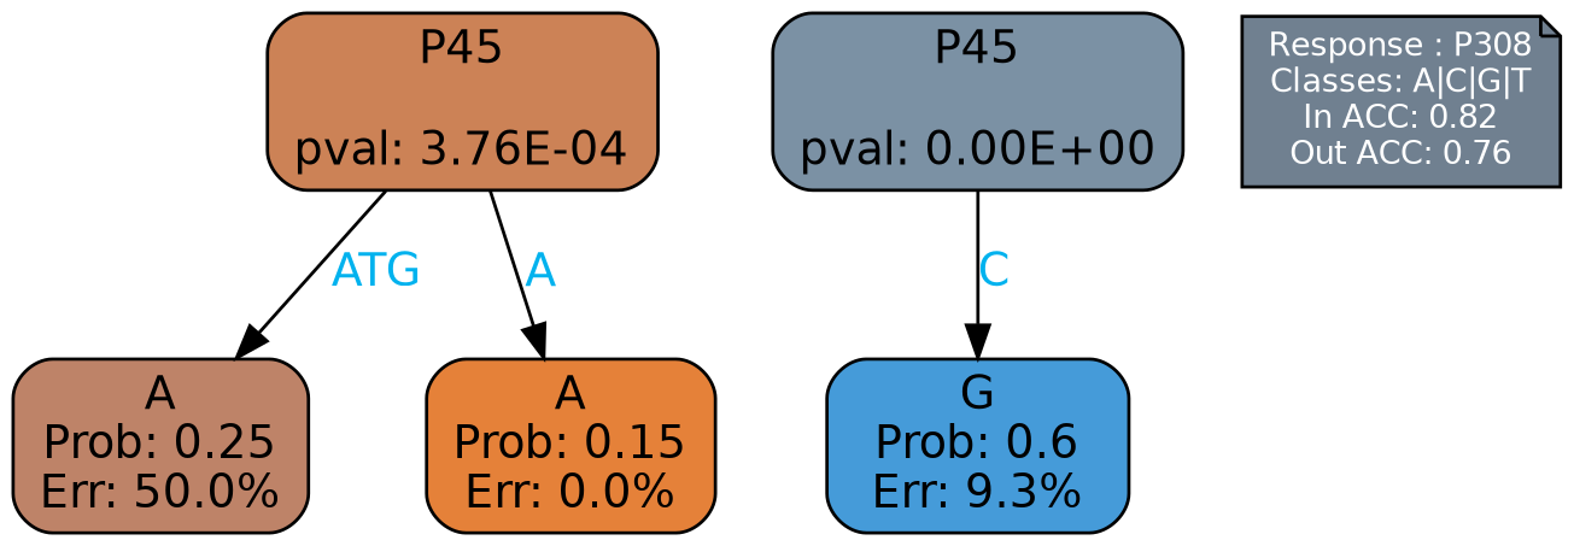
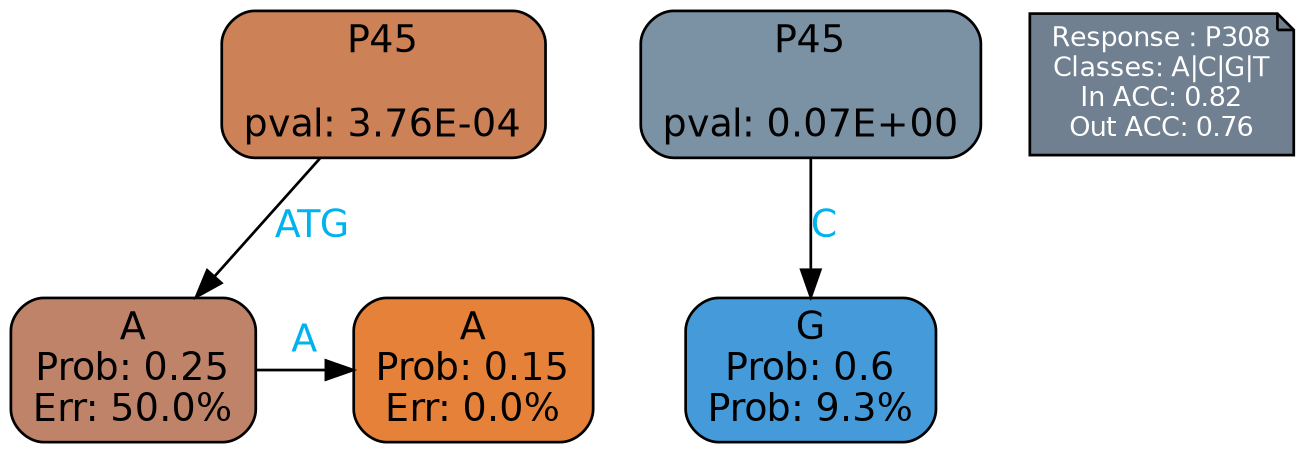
  digraph {
    ranksep=equally
    splines=polylines
    node [color=black fontname=helvetica shape=box style="filled, rounded"]
    edge [fontcolor=deepskyblue2 fontname=helvetica]
    n1 [fillcolor="#e58139" label="A\nProb: 0.15\nErr: 0.0%"]
    n2 [fillcolor="#be8368" label="A\nProb: 0.25\nErr: 50.0%"]
-   n3 [fillcolor="#459bd9" label="G\nProb: 0.6\nErr: 9.3%"]
+   n3 [fillcolor="#459bd9" label="G\nProb: 0.6\nProb: 9.3%"]
    n4 [align=left fillcolor=slategray fontcolor=white fontsize=10 label="Response : P308\nClasses: A|C|G|T\nIn ACC: 0.82\nOut ACC: 0.76\n" shape=note style=filled]
-   n5 [fillcolor="#7b91a4" label="P45\n\npval: 0.00E+00"]
+   n5 [fillcolor="#7b91a4" label="P45\n\npval: 0.07E+00"]
    n6 [fillcolor="#cc8256" label="P45\n\npval: 3.76E-04"]
    subgraph sub_1 {
      rank=same
      n1
      n2
      n3
    }
    subgraph sub_2 {
      rank=same
      n4
      n5
    }
    n5 -> n3 [label=C]
-   n6 -> n1 [label=A]
+   n2 -> n1 [label=A]
    n6 -> n2 [label=ATG]
  }
